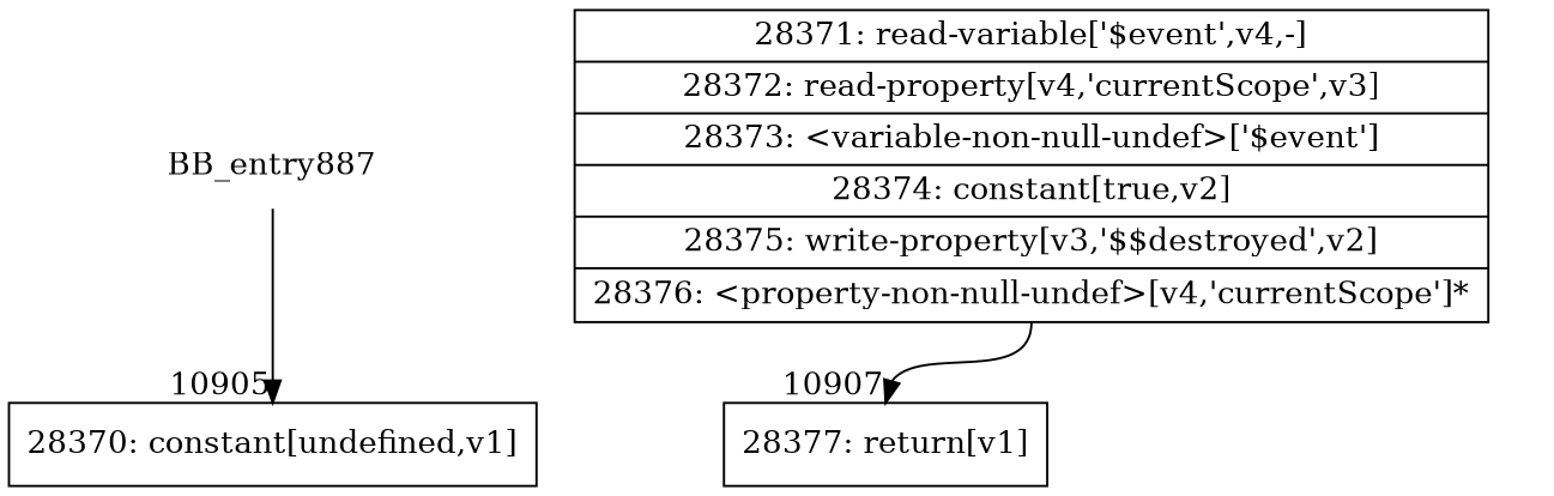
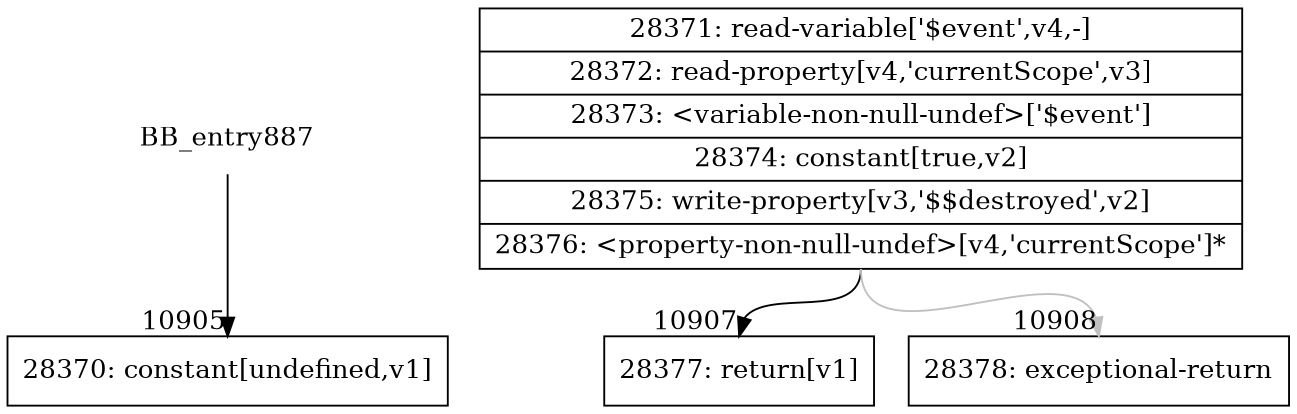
  digraph {
    rankdir=TD
    node [shape=record]
    edge [headport=n tailport=s]
    n1 [label=BB_entry887 shape=none]
    n2 [label="{28370: constant[undefined,v1]}"]
    n3 [label="{28371: read-variable['$event',v4,-]|28372: read-property[v4,'currentScope',v3]|28373: \<variable-non-null-undef\>['$event']|28374: constant[true,v2]|28375: write-property[v3,'$$destroyed',v2]|28376: \<property-non-null-undef\>[v4,'currentScope']*}"]
    n4 [label="{28377: return[v1]}"]
+   n5 [label="{28378: exceptional-return}"]
    n1 -> n2 [headlabel="    10905"]
    n3 -> n4 [headlabel="      10907"]
+   n3 -> n5 [color=gray headlabel="      10908"]
  }
